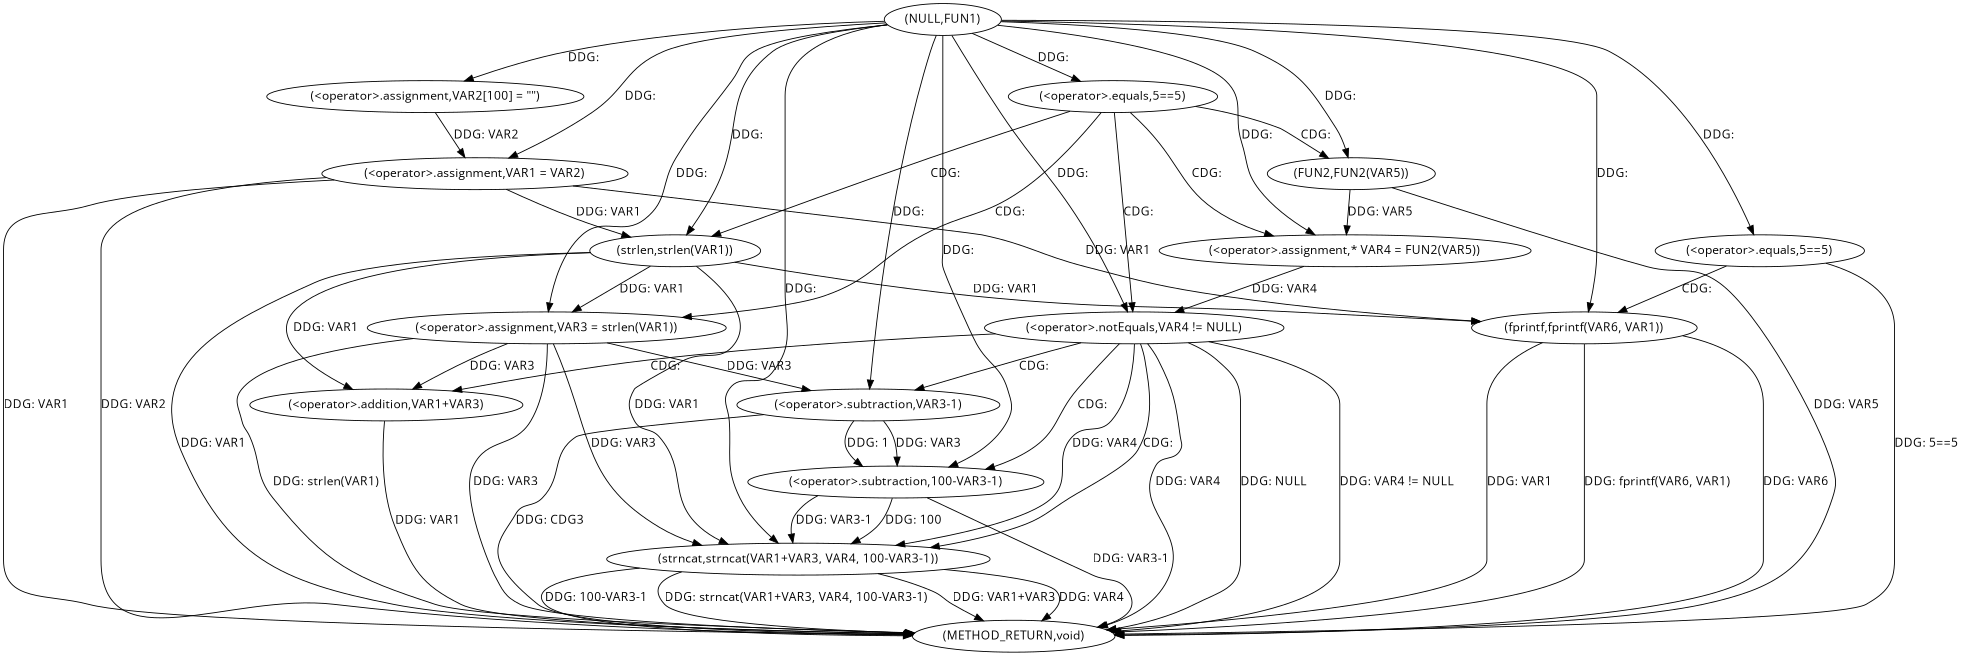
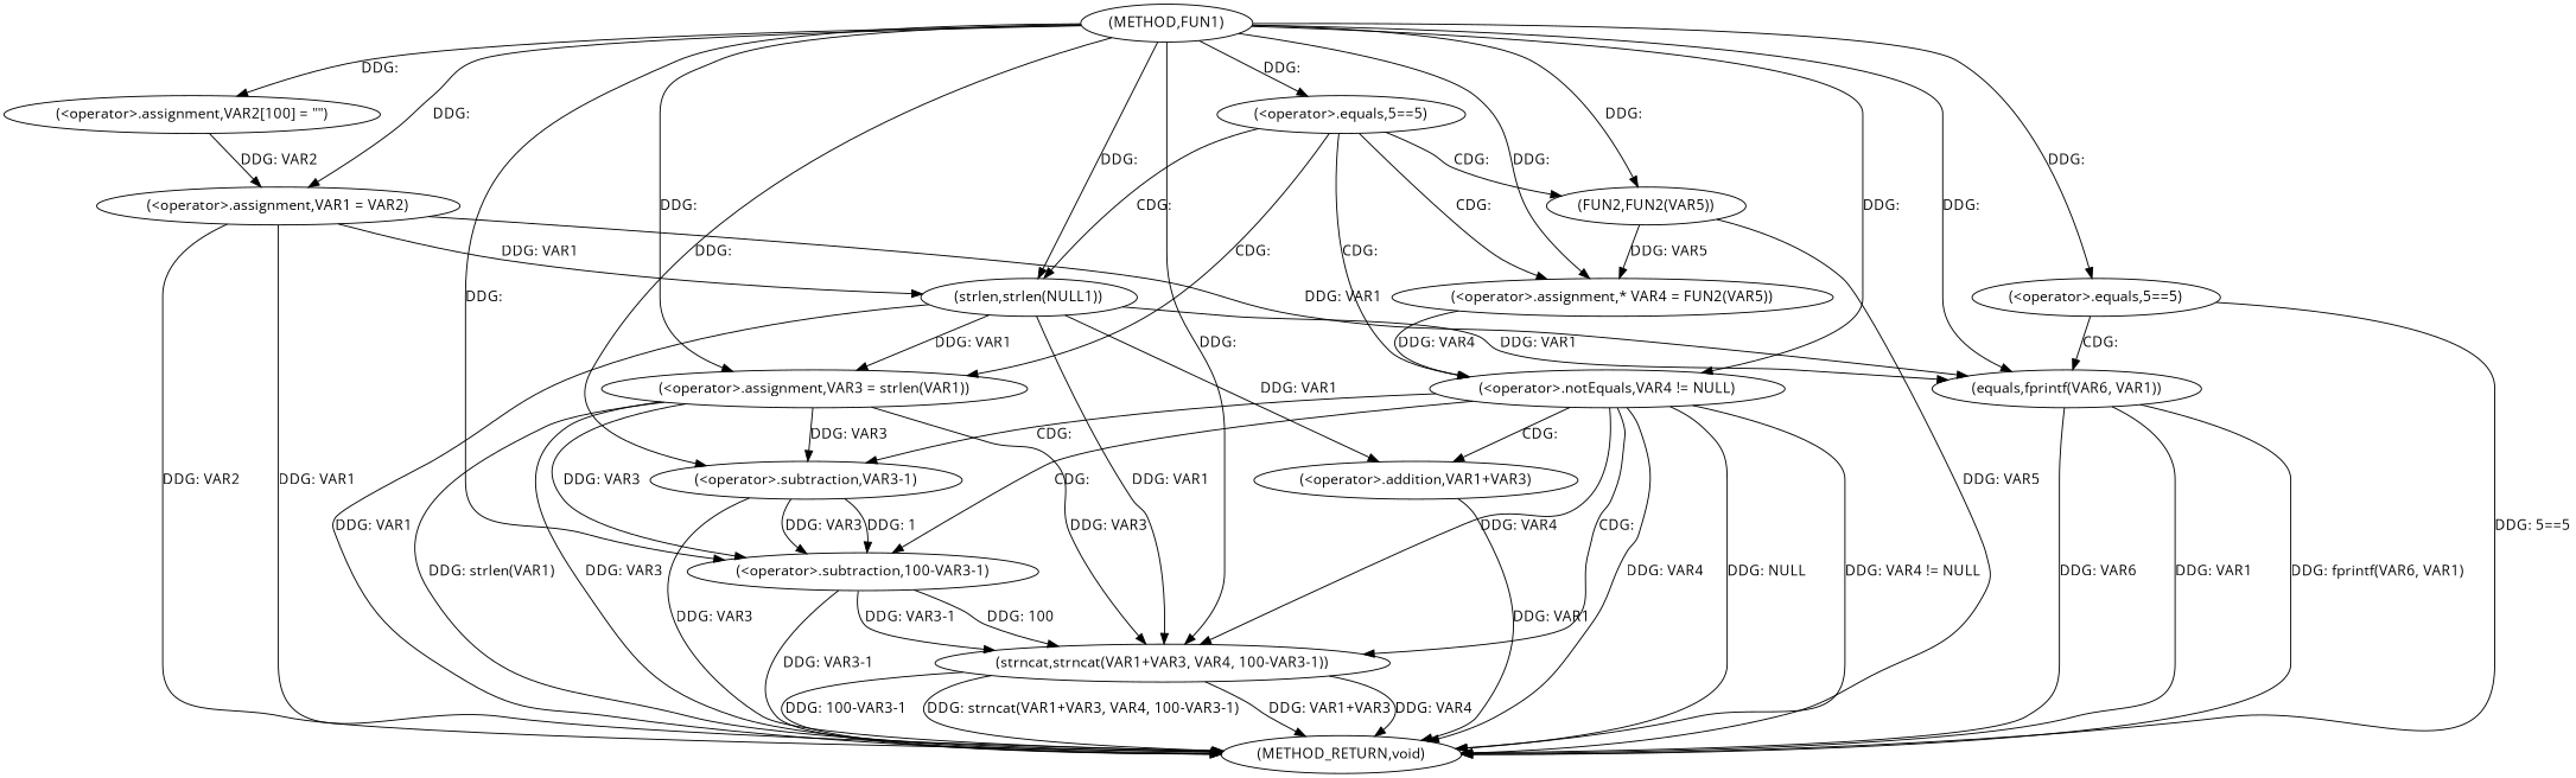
  digraph {
    fontname="Open Sans"
    node [fontname="Open Sans"]
    edge [fontname="Open Sans"]
-   n1 [label="(NULL,FUN1)"]
+   n1 [label="(METHOD,FUN1)"]
    n2 [label="(<operator>.assignment,VAR2[100] = \"\")"]
    n3 [label="(<operator>.assignment,VAR1 = VAR2)"]
    n4 [label="(<operator>.equals,5==5)"]
    n5 [label="(<operator>.assignment,VAR3 = strlen(VAR1))"]
-   n6 [label="(strlen,strlen(VAR1))"]
+   n6 [label="(strlen,strlen(NULL1))"]
    n7 [label="(<operator>.assignment,* VAR4 = FUN2(VAR5))"]
    n8 [label="(FUN2,FUN2(VAR5))"]
    n9 [label="(<operator>.notEquals,VAR4 != NULL)"]
    n10 [label="(strncat,strncat(VAR1+VAR3, VAR4, 100-VAR3-1))"]
    n11 [label="(<operator>.subtraction,100-VAR3-1)"]
    n12 [label="(<operator>.subtraction,VAR3-1)"]
    n13 [label="(<operator>.equals,5==5)"]
-   n14 [label="(fprintf,fprintf(VAR6, VAR1))"]
+   n14 [label="(equals,fprintf(VAR6, VAR1))"]
    n15 [label="(METHOD_RETURN,void)"]
    n16 [label="(<operator>.addition,VAR1+VAR3)"]
    n1 -> n2 [label="DDG: "]
    n1 -> n3 [label="DDG: "]
    n1 -> n4 [label="DDG: "]
    n1 -> n5 [label="DDG: "]
    n1 -> n6 [label="DDG: "]
    n1 -> n7 [label="DDG: "]
    n1 -> n8 [label="DDG: "]
    n1 -> n9 [label="DDG: "]
    n1 -> n10 [label="DDG: "]
    n1 -> n11 [label="DDG: "]
    n1 -> n12 [label="DDG: "]
    n1 -> n13 [label="DDG: "]
    n1 -> n14 [label="DDG: "]
    n2 -> n3 [label="DDG: VAR2"]
    n3 -> n6 [label="DDG: VAR1"]
    n3 -> n14 [label="DDG: VAR1"]
    n3 -> n15 [label="DDG: VAR1"]
    n3 -> n15 [label="DDG: VAR2"]
    n4 -> n5 [label="CDG: "]
    n4 -> n6 [label="CDG: "]
    n4 -> n7 [label="CDG: "]
    n4 -> n8 [label="CDG: "]
    n4 -> n9 [label="CDG: "]
    n5 -> n10 [label="DDG: VAR3"]
    n5 -> n12 [label="DDG: VAR3"]
    n5 -> n15 [label="DDG: VAR3"]
    n5 -> n15 [label="DDG: strlen(VAR1)"]
-   n5 -> n16 [label="DDG: VAR3"]
+   n5 -> n11 [label="DDG: VAR3"]
    n6 -> n5 [label="DDG: VAR1"]
    n6 -> n10 [label="DDG: VAR1"]
    n6 -> n14 [label="DDG: VAR1"]
    n6 -> n15 [label="DDG: VAR1"]
    n6 -> n16 [label="DDG: VAR1"]
    n7 -> n9 [label="DDG: VAR4"]
    n8 -> n7 [label="DDG: VAR5"]
    n8 -> n15 [label="DDG: VAR5"]
    n9 -> n10 [label="DDG: VAR4"]
    n9 -> n10 [label="CDG: "]
    n9 -> n11 [label="CDG: "]
    n9 -> n12 [label="CDG: "]
    n9 -> n15 [label="DDG: NULL"]
    n9 -> n15 [label="DDG: VAR4 != NULL"]
    n9 -> n15 [label="DDG: VAR4"]
    n9 -> n16 [label="CDG: "]
    n10 -> n15 [label="DDG: VAR1+VAR3"]
    n10 -> n15 [label="DDG: VAR4"]
    n10 -> n15 [label="DDG: 100-VAR3-1"]
    n10 -> n15 [label="DDG: strncat(VAR1+VAR3, VAR4, 100-VAR3-1)"]
    n11 -> n10 [label="DDG: 100"]
    n11 -> n10 [label="DDG: VAR3-1"]
    n11 -> n15 [label="DDG: VAR3-1"]
    n12 -> n11 [label="DDG: VAR3"]
    n12 -> n11 [label="DDG: 1"]
-   n12 -> n15 [label="DDG: CDG3"]
+   n12 -> n15 [label="DDG: VAR3"]
    n13 -> n14 [label="CDG: "]
    n13 -> n15 [label="DDG: 5==5"]
    n14 -> n15 [label="DDG: VAR1"]
    n14 -> n15 [label="DDG: fprintf(VAR6, VAR1)"]
    n14 -> n15 [label="DDG: VAR6"]
    n16 -> n15 [label="DDG: VAR1"]
  }
